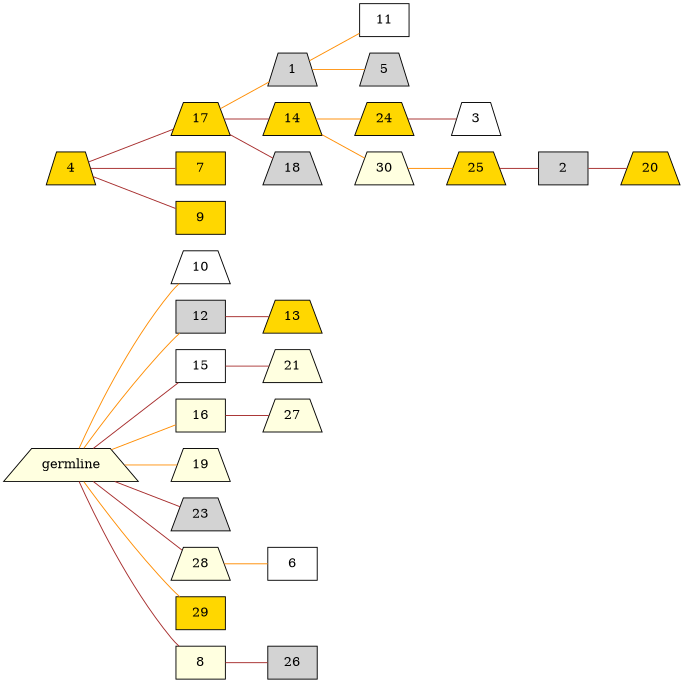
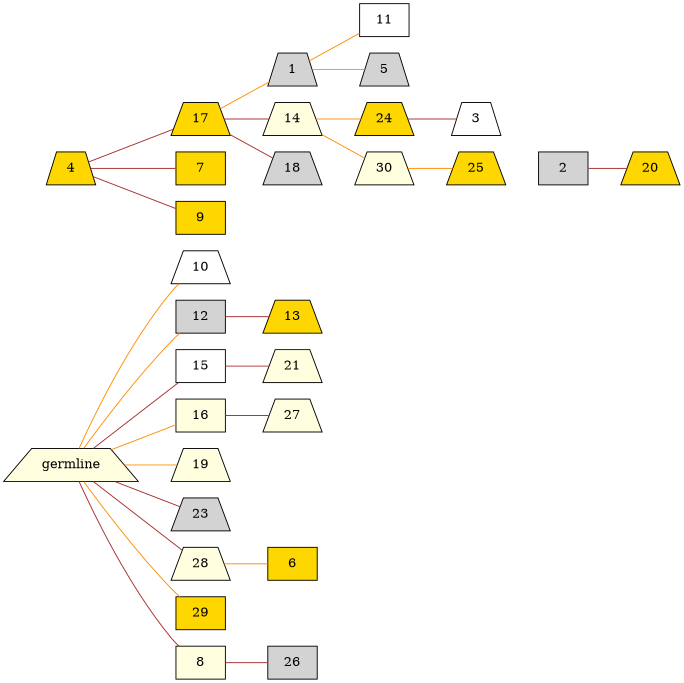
  graph {
    rankdir=LR
    node [fillcolor=gold shape=trapezium style=filled]
    edge [color=brown]
    n1 [fillcolor=lightyellow label=germline]
    n2 [fillcolor=white label=10]
    n3 [fillcolor=lightgrey label=12 shape=box]
    n4 [fillcolor=white label=15 shape=box]
    n5 [fillcolor=lightyellow label=16 shape=box]
    n6 [fillcolor=lightyellow label=19]
    n7 [fillcolor=lightgrey label=23]
    n8 [fillcolor=lightyellow label=28]
    n9 [label=29 shape=box]
    n10 [fillcolor=lightyellow label=8 shape=box]
    n11 [label=13]
    n12 [fillcolor=lightyellow label=21]
    n13 [fillcolor=lightyellow label=27]
-   n14 [fillcolor=white label=6 shape=box]
+   n14 [label=6 shape=box]
    n15 [label=4]
    n16 [label=17]
    n17 [label=7 shape=box]
    n18 [label=9 shape=box]
    n19 [fillcolor=lightgrey label=26 shape=box]
    n20 [fillcolor=lightgrey label=1]
-   n21 [label=14]
+   n21 [fillcolor=lightyellow label=14]
    n22 [fillcolor=lightgrey label=18]
    n23 [fillcolor=white label=11 shape=box]
    n24 [fillcolor=lightgrey label=5]
    n25 [label=24]
    n26 [fillcolor=lightyellow label=30]
    n27 [fillcolor=white label=3]
    n28 [label=25]
    n29 [fillcolor=lightgrey label=2 shape=box]
    n30 [label=20]
    n1 -- n2 [color=darkorange]
    n1 -- n3 [color=darkorange]
    n1 -- n4
    n1 -- n5 [color=darkorange]
    n1 -- n6 [color=darkorange]
    n1 -- n7
    n1 -- n8
    n1 -- n9 [color=darkorange]
    n1 -- n10
    n3 -- n11
    n4 -- n12
    n5 -- n13
    n8 -- n14 [color=darkorange]
    n10 -- n19
    n15 -- n16
    n15 -- n17
    n15 -- n18
    n16 -- n20 [color=darkorange]
    n16 -- n21
    n16 -- n22
    n20 -- n23 [color=darkorange]
    n20 -- n24 [color=darkorange]
    n21 -- n25 [color=darkorange]
    n21 -- n26 [color=darkorange]
    n25 -- n27
    n26 -- n28 [color=darkorange]
-   n28 -- n29
    n29 -- n30
  }
